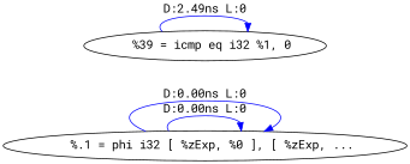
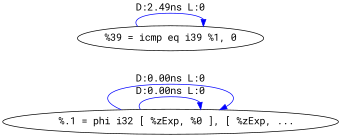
  digraph {
    rankdir=LR
    fontname="Roboto Mono"
    node [fontname="Roboto Mono"]
    edge [color=blue fontname="Roboto Mono"]
    n1 [label="  %.1 = phi i32 [ %zExp, %0 ], [ %zExp, ..."]
-   n2 [label="  %39 = icmp eq i32 %1, 0"]
+   n2 [label="%39 = icmp eq i39 %1, 0"]
    n1 -> n1 [label="D:0.00ns L:0"]
    n1 -> n1 [label="D:0.00ns L:0"]
    n2 -> n2 [label="D:2.49ns L:0"]
  }
